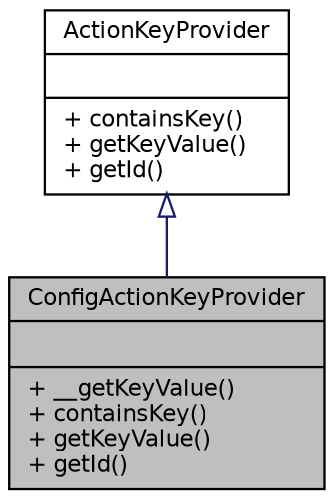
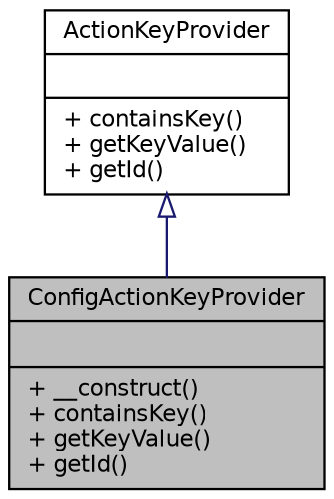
  digraph {
    node [color=black fontname=Helvetica fontsize=10 shape=record style=filled]
-   n1 [fillcolor=grey75 fontcolor=black height=0.2 label="{ConfigActionKeyProvider\n||+ __getKeyValue()\l+ containsKey()\l+ getKeyValue()\l+ getId()\l}" width=0.4]
+   n1 [fillcolor=grey75 fontcolor=black height=0.2 label="{ConfigActionKeyProvider\n||+ __construct()\l+ containsKey()\l+ getKeyValue()\l+ getId()\l}" width=0.4]
    n2 [fillcolor=white height=0.2 label="{ActionKeyProvider\n||+ containsKey()\l+ getKeyValue()\l+ getId()\l}" width=0.4]
    n2 -> n1 [arrowtail=onormal color=midnightblue dir=back fontname=Helvetica fontsize=10 labelfontname=Helvetica labelfontsize=10 style=solid]
  }
